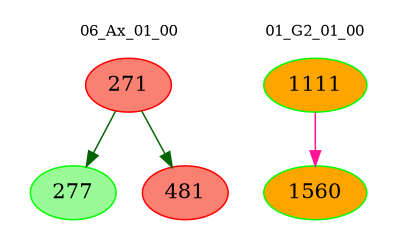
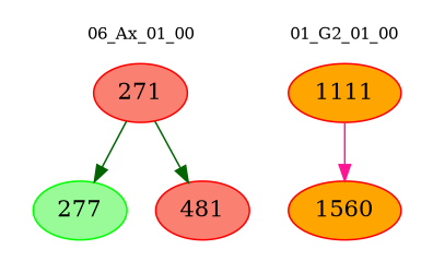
  digraph {
    node [color=red fillcolor=salmon style=filled]
    edge [color=darkgreen]
    n1 [label=271]
    n2 [color=green fillcolor=palegreen label=277]
    n3 [label=481]
-   n4 [color=green fillcolor=orange label=1111]
-   n5 [color=green fillcolor=orange label=1560]
+   n4 [fillcolor=orange label=1111]
+   n5 [fillcolor=orange label=1560]
    subgraph cluster_1 {
      color=white
      fontsize=10
      label="06_Ax_01_00"
      n1
      n2
      n3
    }
    subgraph cluster_2 {
      color=white
      fontsize=10
      label="01_G2_01_00"
      n4
      n5
    }
    n1 -> n2
    n1 -> n3
    n4 -> n5 [color=deeppink]
  }
